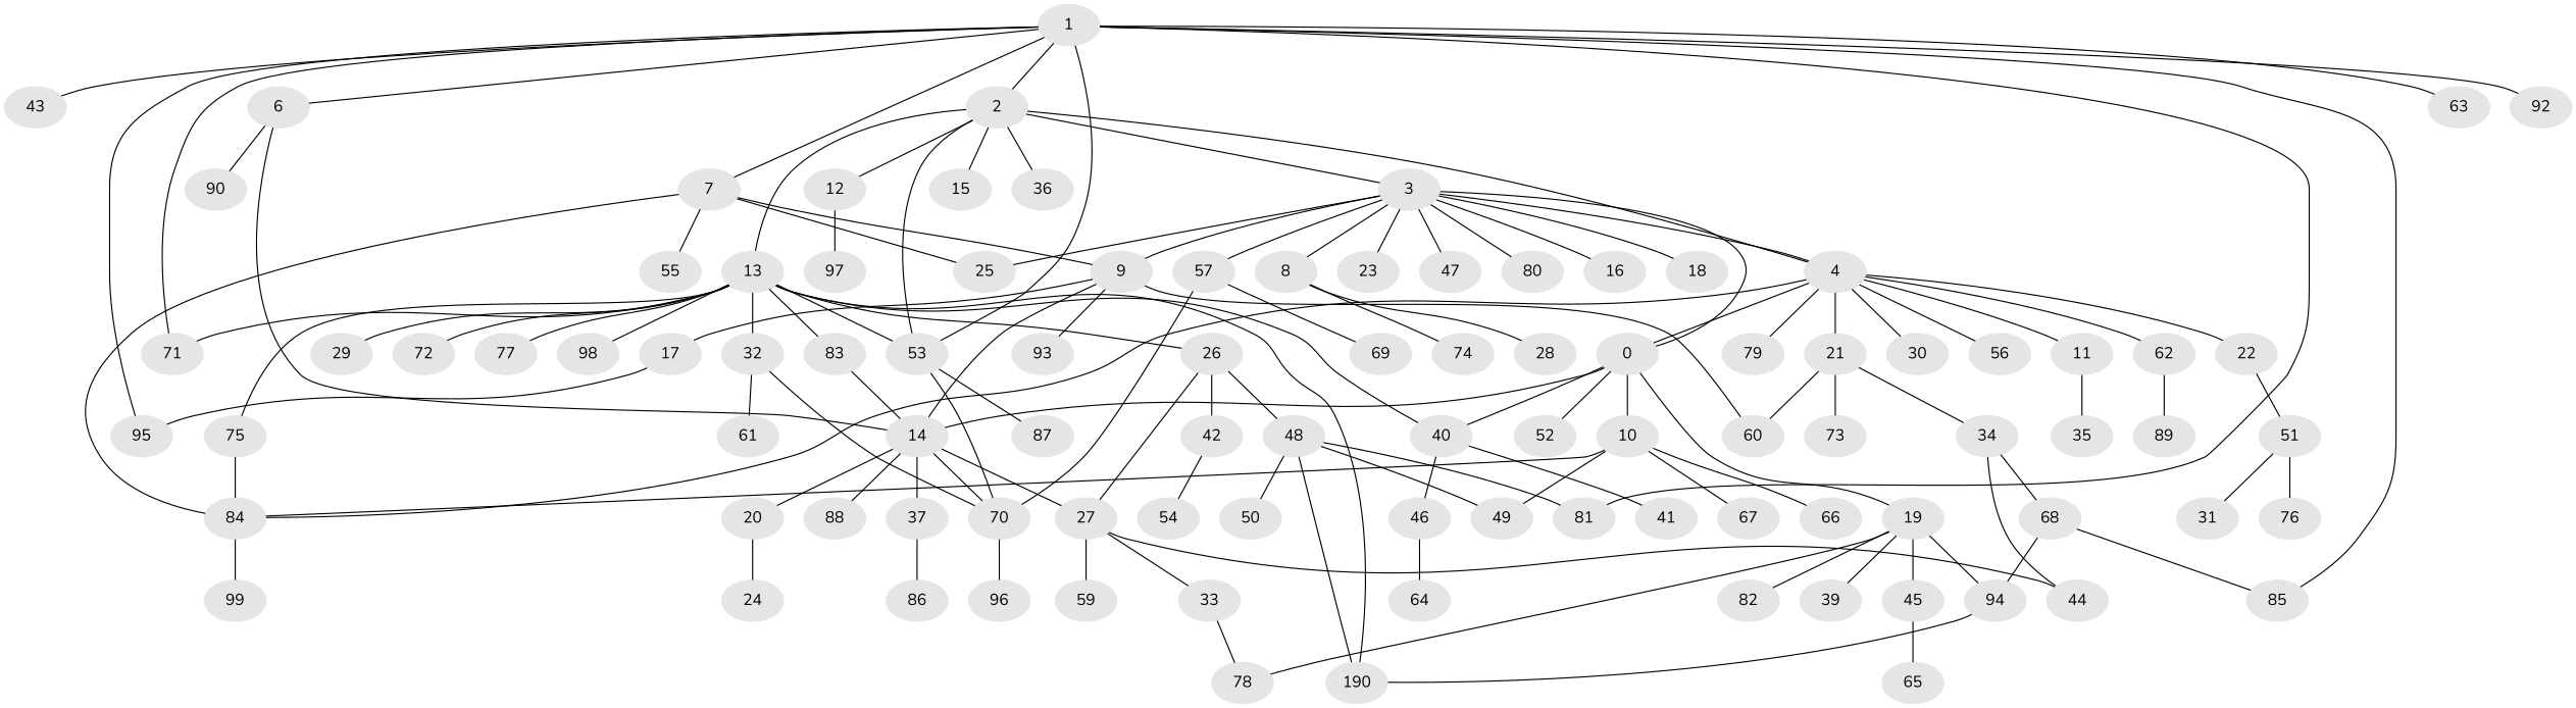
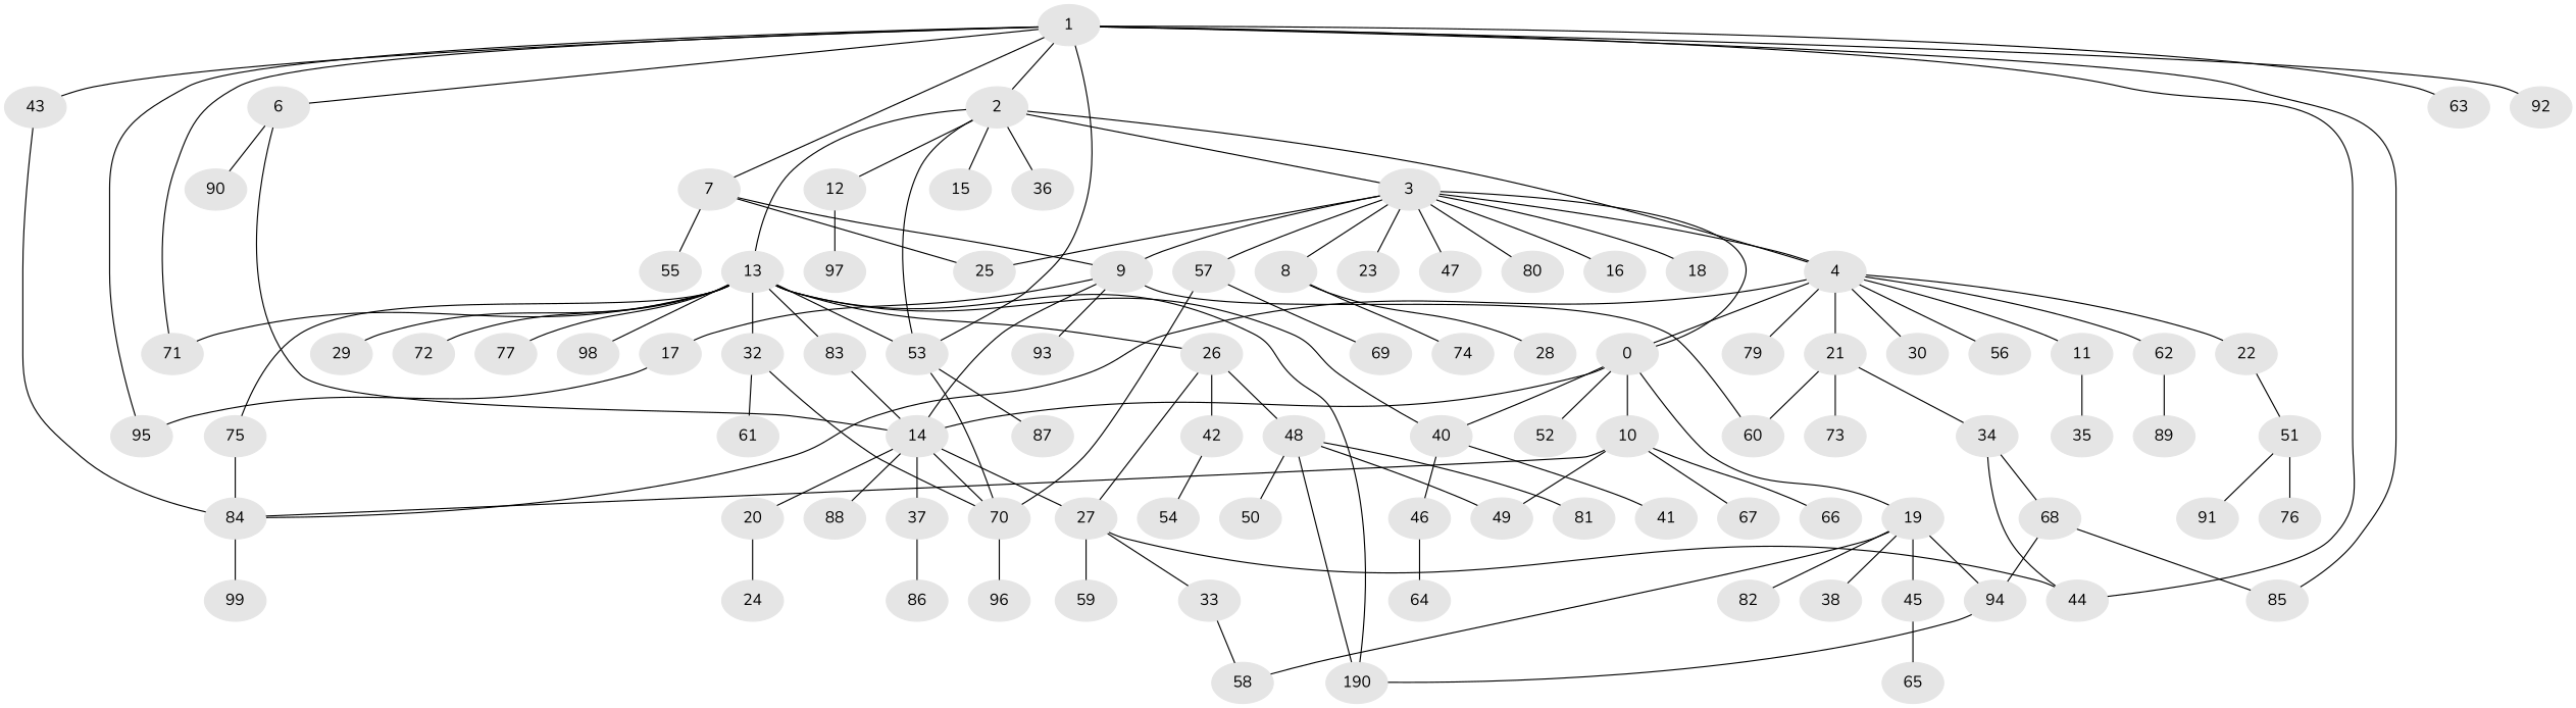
  graph {
    fontname=Nunito
    node [color=gray90 fontname=Nunito style=filled]
    edge [fontname=Nunito]
    1
    2
    6
    7
    43
    44
    53
    63
    71
    85
    92
    95
    3
    4
    12
    13
    15
    36
    14
    90
    9
    25
    84
    55
    70
    87
    n27 [label=0]
    8
    16
    18
    23
    47
    57
    80
    11
    21
    22
    30
    56
    62
    79
    97
    40
    26
    29
    32
    72
    75
    77
    83
    98
    n52 [label=190]
    10
    19
    52
    28
    74
    17
    60
    93
    69
    35
    34
    73
    51
    89
    99
    49
    66
    67
    20
    27
    37
    88
-   38 [label=39]
+   38
    45
-   58 [label=78]
+   58
    82
    94
    41
    46
    42
    48
    61
    24
    33
    59
    86
    96
    65
    68
    76
-   91 [label=31]
+   91
    54
    50
    81
    64
    1 -- 2
    1 -- 6
    1 -- 7
    1 -- 43
-   1 -- 81
+   1 -- 44
    1 -- 53
    1 -- 63
    1 -- 71
    1 -- 85
    1 -- 92
    1 -- 95
    2 -- 53
    2 -- 3
    2 -- 4
    2 -- 12
    2 -- 13
    2 -- 15
    2 -- 36
    6 -- 14
    6 -- 90
    7 -- 9
    7 -- 25
-   7 -- 84
+   43 -- 84
    7 -- 55
    53 -- 70
    53 -- 87
    3 -- 4
    3 -- 9
    3 -- 25
    3 -- n27
    3 -- 8
    3 -- 16
    3 -- 18
    3 -- 23
    3 -- 47
    3 -- 57
    3 -- 80
    4 -- 84
    4 -- n27
    4 -- 11
    4 -- 21
    4 -- 22
    4 -- 30
    4 -- 56
    4 -- 62
    4 -- 79
    12 -- 97
    13 -- 53
    13 -- 71
    13 -- 40
    13 -- 26
    13 -- 29
    13 -- 32
    13 -- 72
    13 -- 75
    13 -- 77
    13 -- 83
    13 -- 98
    13 -- n52
    14 -- 70
    14 -- 20
    14 -- 27
    14 -- 37
    14 -- 88
    9 -- 14
    9 -- 17
    9 -- 60
    9 -- 93
    84 -- 99
    70 -- 96
    n27 -- 14
    n27 -- 40
    n27 -- 10
    n27 -- 19
    n27 -- 52
    8 -- 28
    8 -- 74
    57 -- 70
    57 -- 69
    11 -- 35
    21 -- 60
    21 -- 34
    21 -- 73
    22 -- 51
    62 -- 89
    40 -- 41
    40 -- 46
    26 -- 27
    26 -- 42
    26 -- 48
    32 -- 70
    32 -- 61
    75 -- 84
    83 -- 14
    10 -- 84
    10 -- 49
    10 -- 66
    10 -- 67
    19 -- 38
    19 -- 45
    19 -- 58
    19 -- 82
    19 -- 94
    17 -- 95
    34 -- 44
    34 -- 68
    51 -- 76
    51 -- 91
    20 -- 24
    27 -- 44
    27 -- 33
    27 -- 59
    37 -- 86
    45 -- 65
    94 -- n52
    46 -- 64
    42 -- 54
    48 -- n52
    48 -- 49
    48 -- 50
    48 -- 81
    33 -- 58
    68 -- 85
    68 -- 94
  }
